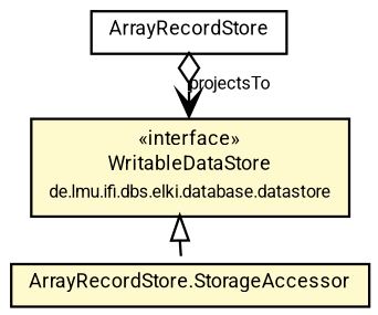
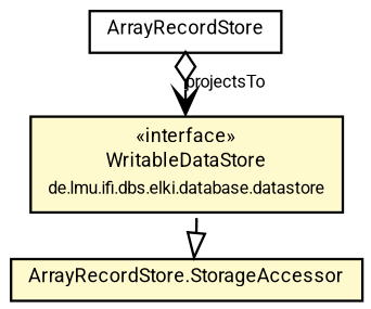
  digraph {
    nodesep=0.15
    rankdir=TB
    ranksep=0.25
    node [fontcolor=black fontname=Roboto fontsize=8 margin=0 shape=plaintext]
    edge [color=black fontname=Roboto fontsize=7 labelfontname=Roboto labelfontsize=7]
    n1 [height=0 label=<<table title="de.lmu.ifi.dbs.elki.database.datastore.WritableDataStore" border="0" cellborder="1" cellspacing="0" cellpadding="2" bgcolor="LemonChiffon" href="../WritableDataStore.html" target="_parent"> 		<tr><td><table border="0" cellspacing="0" cellpadding="1"> 		<tr><td align="center" balign="center"> &#171;interface&#187; </td></tr> 		<tr><td align="center" balign="center"> <font face="Roboto">WritableDataStore</font> </td></tr> 		<tr><td align="center" balign="center"> <font face="Roboto" point-size="7.0">de.lmu.ifi.dbs.elki.database.datastore</font> </td></tr> 		</table></td></tr> 		</table>> width=0]
    n2 [height=0 label=<<table title="de.lmu.ifi.dbs.elki.database.datastore.memory.ArrayRecordStore.StorageAccessor" border="0" cellborder="1" cellspacing="0" cellpadding="2" bgcolor="lemonChiffon" href="ArrayRecordStore.StorageAccessor.html" target="_parent"> 		<tr><td><table border="0" cellspacing="0" cellpadding="1"> 		<tr><td align="center" balign="center"> <font face="Roboto">ArrayRecordStore.StorageAccessor</font> </td></tr> 		</table></td></tr> 		</table>> width=0]
    n3 [height=0 label=<<table title="de.lmu.ifi.dbs.elki.database.datastore.memory.ArrayRecordStore" border="0" cellborder="1" cellspacing="0" cellpadding="2" href="ArrayRecordStore.html" target="_parent"> 		<tr><td><table border="0" cellspacing="0" cellpadding="1"> 		<tr><td align="center" balign="center"> <font face="Roboto">ArrayRecordStore</font> </td></tr> 		</table></td></tr> 		</table>> width=0]
-   n1 -> n2 [arrowtail=empty dir=back style=dashed weight=9]
+   n2 -> n1 [arrowtail=empty dir=back style=dashed weight=9]
    n3 -> n1 [arrowhead=open arrowtail=ediamond dir=both label=projectsTo weight=3]
  }
